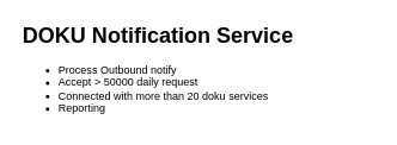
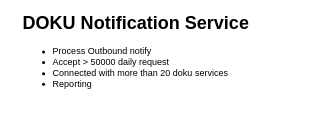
  <mxCell id="0" />
  <mxCell id="1" parent="0" />
- <mxCell id="2" value="&lt;h1&gt;DOKU Notification Service&lt;/h1&gt;&lt;p&gt;&lt;/p&gt;&lt;ul&gt;&lt;li&gt;Process Outbound notify&lt;/li&gt;&lt;li&gt;Accept &amp;gt; 50000 daily request&lt;/li&gt;&lt;li&gt;Connected with more than 20 doku services&lt;/li&gt;&lt;li&gt;Reporting&lt;/li&gt;&lt;/ul&gt;&lt;br&gt;&lt;br&gt;&lt;p&gt;&lt;/p&gt;" style="text;html=1;strokeColor=none;fillColor=none;spacing=5;spacingTop=-20;whiteSpace=wrap;overflow=hidden;rounded=0;" vertex="1" parent="1"><mxGeometry x="20" y="20" width="400" height="120" as="geometry" /></mxCell>
+ <mxCell id="2" value="&lt;h1&gt;DOKU Notification Service&lt;/h1&gt;&lt;p&gt;&lt;/p&gt;&lt;ul&gt;&lt;li&gt;Process Outbound notify&lt;/li&gt;&lt;li&gt;Accept &amp;gt; 50000 daily request&lt;/li&gt;&lt;li&gt;Connected with more than 20 doku services&lt;/li&gt;&lt;li&gt;Reporting&lt;/li&gt;&lt;/ul&gt;&lt;br&gt;&lt;br&gt;&lt;p&gt;&lt;/p&gt;" style="text;html=1;strokeColor=none;fillColor=none;spacing=5;spacingTop=-20;whiteSpace=wrap;overflow=hidden;rounded=0;" vertex="1" parent="1"><mxGeometry x="25" y="10" width="400" height="120" as="geometry" /></mxCell>
